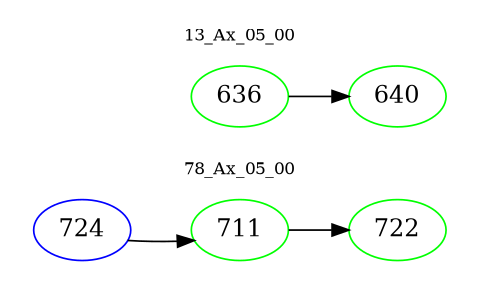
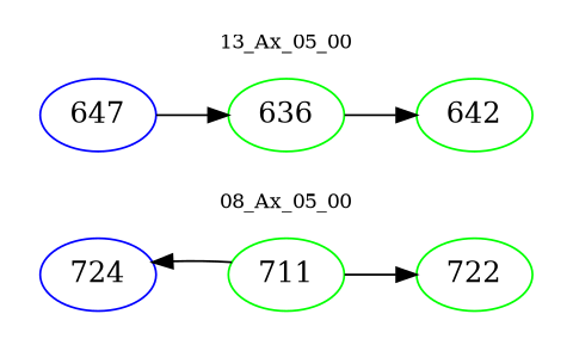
  digraph {
    rankdir=LR
    node [color=green]
    edge [color=black]
    n1 [color=blue label=724]
    n2 [label=711]
    n3 [label=722]
+   n4 [color=blue label=647]
    n5 [label=636]
-   n6 [label=640]
+   n6 [label=642]
    subgraph cluster_1 {
      color=white
      fontsize=10
-     label="78_Ax_05_00"
+     label="08_Ax_05_00"
      n1
      n2
      n3
    }
    subgraph cluster_2 {
      color=white
      fontsize=10
      label="13_Ax_05_00"
+     n4
      n5
      n6
    }
-   n1 -> n2
+   n2 -> n1
    n2 -> n3
+   n4 -> n5
    n5 -> n6
  }
